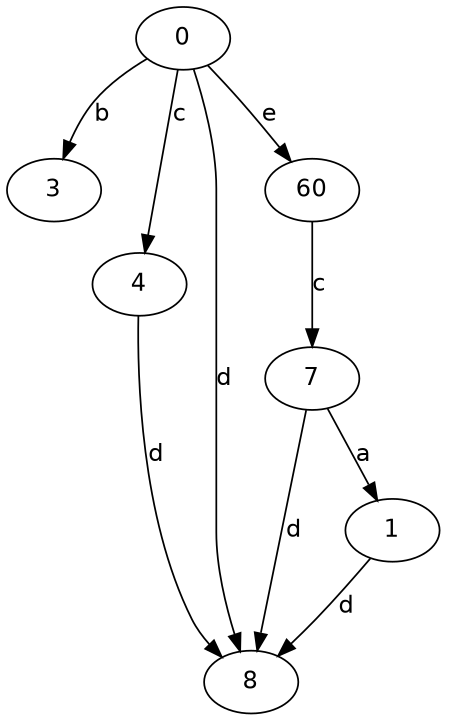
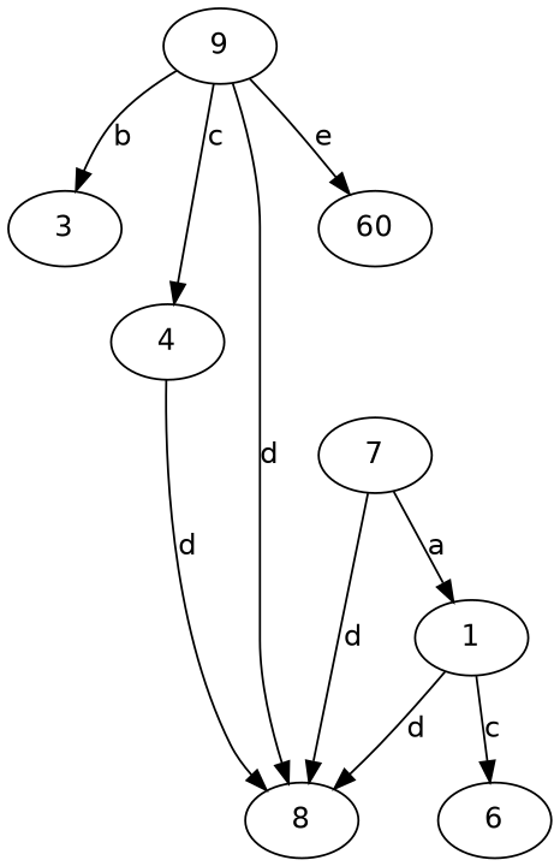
  strict digraph {
    fontname="DejaVu Sans"
    node [fontname="DejaVu Sans"]
    edge [fontname="DejaVu Sans"]
-   0
+   0 [label=9]
    3
    4
    8
    n5 [label=60]
    7
    1
+   6
    0 -> 3 [label=b]
    0 -> 4 [label=c]
    0 -> 8 [label=d]
    0 -> n5 [label=e]
    4 -> 8 [label=d]
-   n5 -> 7 [label=c]
    7 -> 8 [label=d]
    7 -> 1 [label=a]
    1 -> 8 [label=d]
+   1 -> 6 [label=c]
  }
